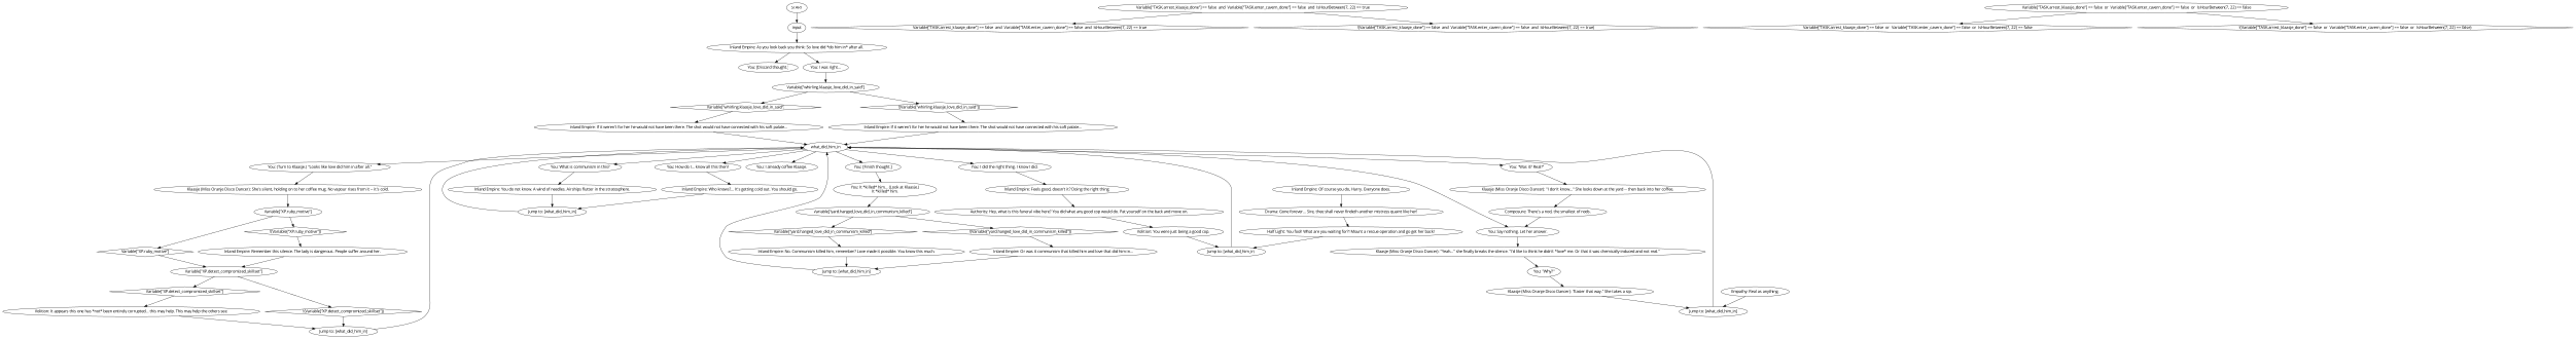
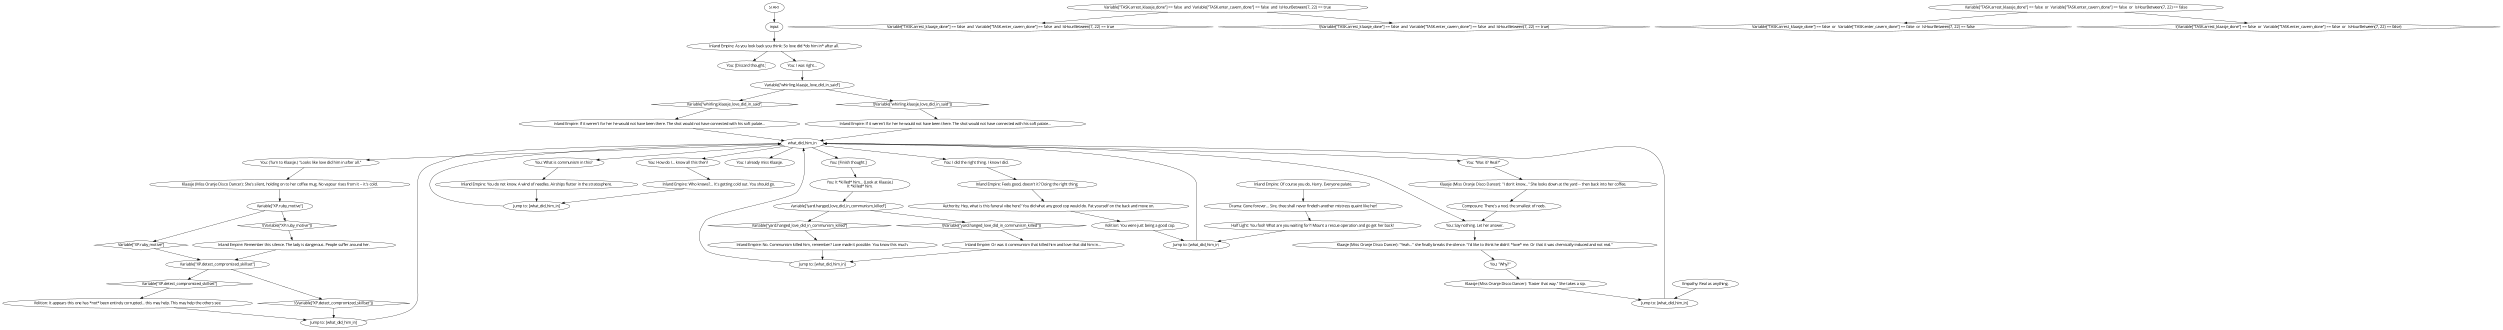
  digraph {
    fontname="Open Sans"
    node [fontname="Open Sans"]
    edge [fontname="Open Sans"]
    n1 [label=START]
    n2 [label=input]
    n3 [label="Inland Empire: As you look back you think: So love did *do him in* after all."]
    n4 [label="You: [Discard thought.]"]
    n5 [label="You: I was right..."]
    n6 [label="Variable[\"yard.hanged_love_did_in_communism_killed\"]"]
    n7 [label="Variable[\"yard.hanged_love_did_in_communism_killed\"]" shape=diamond]
    n8 [label="!(Variable[\"yard.hanged_love_did_in_communism_killed\"])" shape=diamond]
    n9 [label="Inland Empire: No. Communism killed him, remember? Love made it possible. You know this much."]
    n10 [label="Inland Empire: Or was it communism that killed him and love that did him in..."]
    n11 [label="Jump to: [what_did_him_in]"]
    n12 [label="Drama: Gone forever... Sire, thee shall never findeth another mistress quaint like her!"]
    n13 [label="Half Light: You fool! What are you waiting for?! Mount a rescue operation and go get her back!"]
    n14 [label="Jump to: [what_did_him_in]"]
    n15 [label="Inland Empire: You do not know. A wind of needles. Airships flutter in the stratosphere."]
    n16 [label="Jump to: [what_did_him_in]"]
    n17 [label=what_did_him_in]
    n18 [label="Volition: It appears this one has *not* been entirely corrupted... this may help. This may help the others see."]
    n19 [label="Jump to: [what_did_him_in]"]
    n20 [label="Variable[\"TASK.arrest_klaasje_done\"] == false  and  Variable[\"TASK.enter_cavern_done\"] == false  and  IsHourBetween(7, 22) == true"]
    n21 [label="Variable[\"TASK.arrest_klaasje_done\"] == false  and  Variable[\"TASK.enter_cavern_done\"] == false  and  IsHourBetween(7, 22) == true" shape=diamond]
    n22 [label="!(Variable[\"TASK.arrest_klaasje_done\"] == false  and  Variable[\"TASK.enter_cavern_done\"] == false  and  IsHourBetween(7, 22) == true)" shape=diamond]
    n23 [label="You: How do I... know all this then?"]
    n24 [label="Inland Empire: Who knows?... It's getting cold out. You should go."]
    n25 [label="You: \"Why?\""]
    n26 [label="Klaasje (Miss Oranje Disco Dancer): \"Easier that way.\" She takes a sip."]
    n27 [label="Jump to: [what_did_him_in]"]
    n28 [label="You: \"Was it? Real?\""]
    n29 [label="Klaasje (Miss Oranje Disco Dancer): \"I don't know...\" She looks down at the yard -- then back into her coffee."]
    n30 [label="Composure: There's a nod, the smallest of nods."]
-   n31 [label="You: I already coffee Klaasje."]
+   n31 [label="You: I already miss Klaasje."]
    n32 [label="You: What is communism in this?"]
    n33 [label="You: (Turn to Klaasje.) \"Looks like love did him in after all.\""]
    n34 [label="You: [Finish thought.]"]
    n35 [label="You: Say nothing. Let her answer."]
    n36 [label="You: I did the right thing. I know I did."]
-   n37 [label="Inland Empire: Of course you do, Harry. Everyone does."]
+   n37 [label="Inland Empire: Of course you do, Harry. Everyone palate."]
    n38 [label="Inland Empire: Feels good, doesn't it? Doing the right thing."]
    n39 [label="Authority: Hey, what is this funeral vibe here? You did what any good cop would do. Pat yourself on the back and move on."]
    n40 [label="Volition: You were just being a good cop."]
    n41 [label="Variable[\"whirling.klaasje_love_did_in_said\"]"]
    n42 [label="Variable[\"whirling.klaasje_love_did_in_said\"]" shape=diamond]
    n43 [label="!(Variable[\"whirling.klaasje_love_did_in_said\"])" shape=diamond]
    n44 [label="Inland Empire: If it weren't for her he would not have been there. The shot would not have connected with his soft palate..."]
    n45 [label="Inland Empire: If it weren't for her he would not have been there. The shot would not have connected with his soft palate..."]
    n46 [label="Empathy: Real as anything."]
    n47 [label="Klaasje (Miss Oranje Disco Dancer): She's silent, holding on to her coffee mug. No vapour rises from it -- it's cold."]
    n48 [label="Variable[\"XP.ruby_motive\"]"]
    n49 [label="Variable[\"XP.detect_compromized_skillset\"]"]
    n50 [label="Variable[\"XP.detect_compromized_skillset\"]" shape=diamond]
    n51 [label="!(Variable[\"XP.detect_compromized_skillset\"])" shape=diamond]
    n52 [label="Variable[\"XP.ruby_motive\"]" shape=diamond]
    n53 [label="!(Variable[\"XP.ruby_motive\"])" shape=diamond]
    n54 [label="Inland Empire: Remember this silence. The lady is dangerous. People suffer around her."]
    n55 [label="You: It *killed* him... (Look at Klaasje.)\nIt *killed* him."]
    n56 [label="Klaasje (Miss Oranje Disco Dancer): \"Yeah...\" she finally breaks the silence. \"I'd like to think he didn't *love* me. Or that it was chemically-induced and not real.\""]
    n57 [label="Variable[\"TASK.arrest_klaasje_done\"] == false  or  Variable[\"TASK.enter_cavern_done\"] == false  or  IsHourBetween(7, 22) == false"]
    n58 [label="Variable[\"TASK.arrest_klaasje_done\"] == false  or  Variable[\"TASK.enter_cavern_done\"] == false  or  IsHourBetween(7, 22) == false" shape=diamond]
    n59 [label="!(Variable[\"TASK.arrest_klaasje_done\"] == false  or  Variable[\"TASK.enter_cavern_done\"] == false  or  IsHourBetween(7, 22) == false)" shape=diamond]
    n1 -> n2
    n2 -> n3
    n3 -> n4
    n3 -> n5
    n5 -> n41
    n6 -> n7
    n6 -> n8
    n7 -> n9
    n8 -> n10
    n9 -> n11
    n10 -> n11
    n11 -> n17
    n12 -> n13
    n13 -> n14
    n14 -> n17
    n15 -> n16
    n16 -> n17
    n17 -> n23
    n17 -> n28
    n17 -> n31
    n17 -> n32
    n17 -> n33
    n17 -> n34
    n17 -> n35
    n17 -> n36
    n18 -> n19
    n19 -> n17
    n20 -> n21
    n20 -> n22
    n23 -> n24
    n24 -> n16
    n25 -> n26
    n26 -> n27
    n27 -> n17
    n28 -> n29
    n29 -> n30
    n30 -> n35
    n32 -> n15
    n33 -> n47
    n34 -> n55
    n35 -> n56
    n36 -> n38
    n37 -> n12
    n38 -> n39
    n39 -> n40
    n40 -> n14
    n41 -> n42
    n41 -> n43
    n42 -> n44
    n43 -> n45
    n44 -> n17
    n45 -> n17
    n46 -> n27
    n47 -> n48
    n48 -> n52
    n48 -> n53
    n49 -> n50
    n49 -> n51
    n50 -> n18
    n51 -> n19
    n52 -> n49
    n53 -> n54
    n54 -> n49
    n55 -> n6
    n56 -> n25
    n57 -> n58
    n57 -> n59
  }
